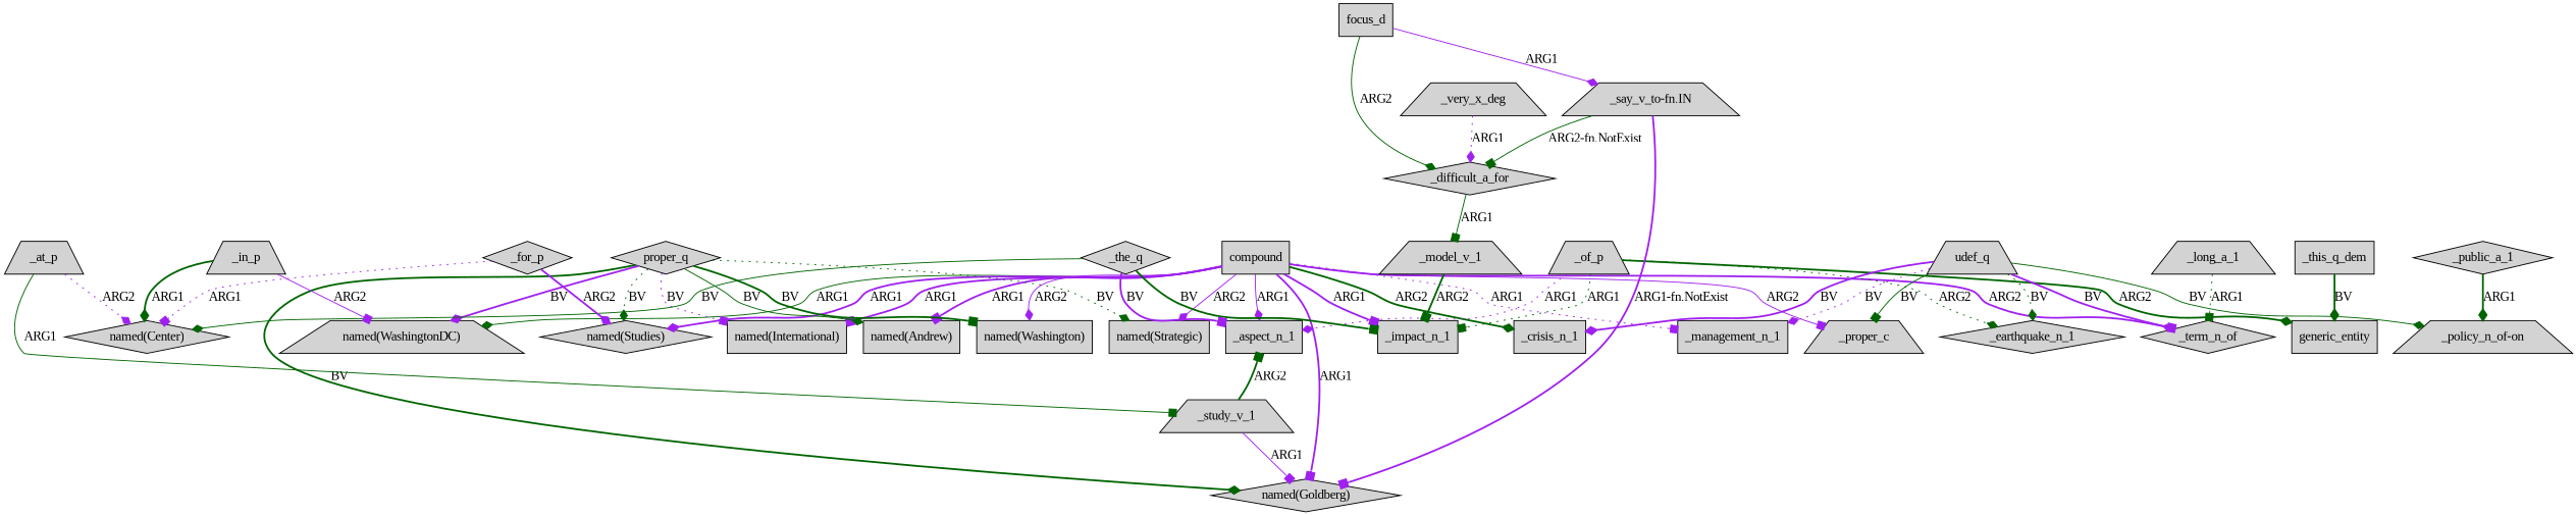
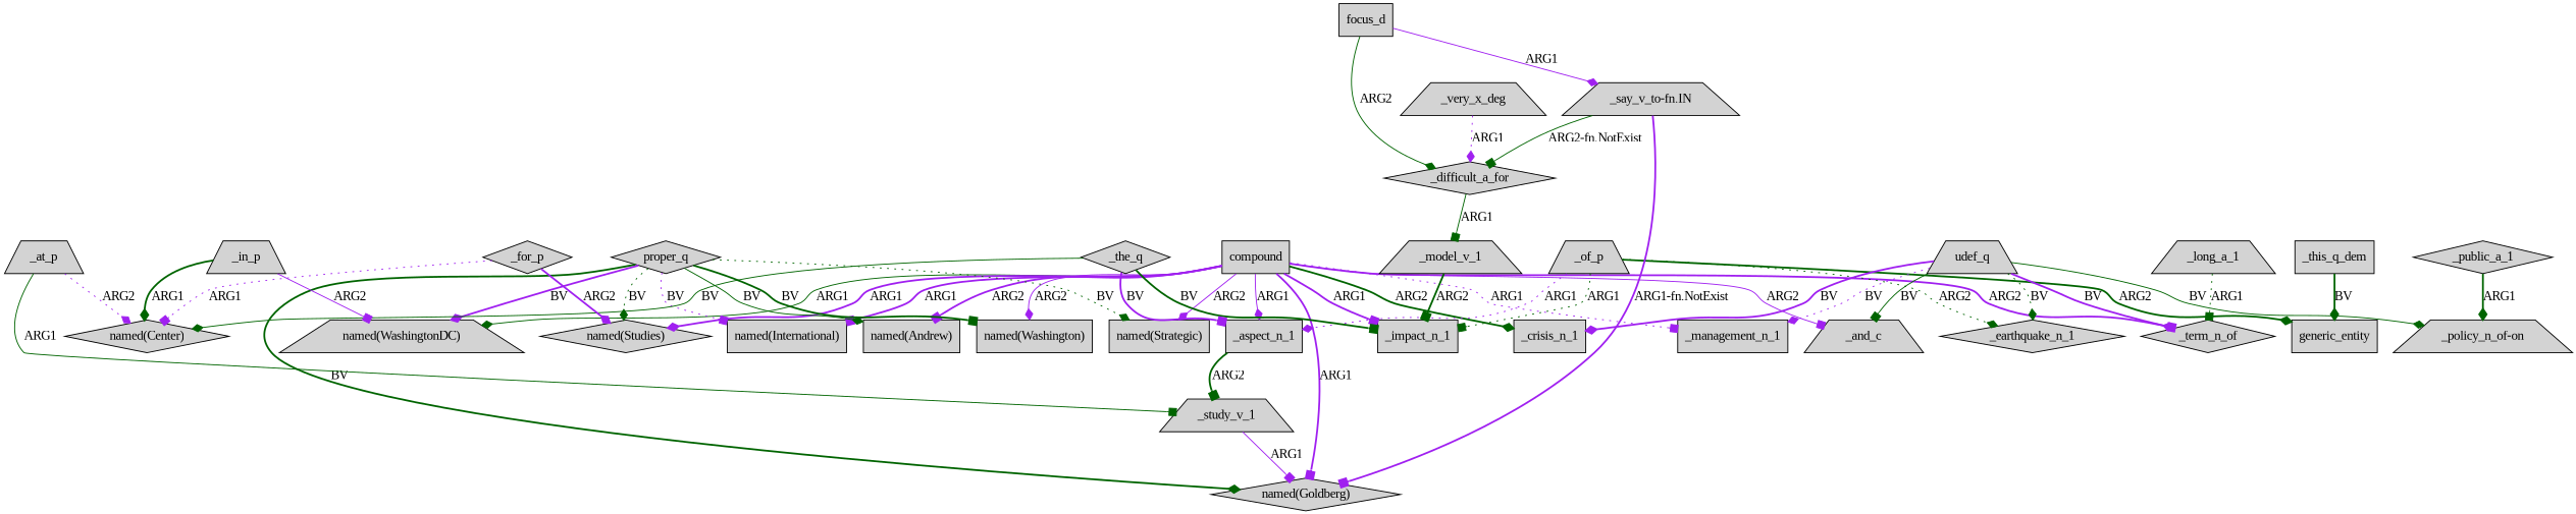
  digraph {
    fontname="Liberation Serif"
    node [fontname="Liberation Serif" shape=box style=filled]
    edge [arrowhead=diamond color=purple fontname="Liberation Serif" style=bold]
    compound
    "named(International)"
    "named(Strategic)"
    _impact_n_1
    _term_n_of [shape=diamond]
    _aspect_n_1
    "named(WashingtonDC)" [shape=trapezium]
    _crisis_n_1
    "named(Studies)" [shape=diamond]
    "named(Andrew)"
    "named(Goldberg)" [shape=diamond]
    _management_n_1
    "named(Washington)"
-   _and_c [shape=trapezium label=_proper_c]
+   _and_c [shape=trapezium]
    proper_q [shape=diamond]
    _of_p [shape=trapezium]
    generic_entity
    _earthquake_n_1 [shape=diamond]
    _the_q [shape=diamond]
    "named(Center)" [shape=diamond]
    _in_p [shape=trapezium]
    udef_q [shape=trapezium]
    "_policy_n_of-on" [shape=trapezium]
    _for_p [shape=diamond]
    "_say_v_to-fn.IN" [shape=trapezium]
    _difficult_a_for [shape=diamond]
    _model_v_1 [shape=trapezium]
    focus_d
    _this_q_dem
    _at_p [shape=trapezium]
    _study_v_1 [shape=trapezium]
    _public_a_1 [shape=diamond]
    _long_a_1 [shape=trapezium]
    _very_x_deg [shape=trapezium]
    compound -> "named(International)" [arrowhead=box label=ARG1]
    compound -> "named(Strategic)" [label=ARG2 style=solid]
    compound -> _impact_n_1 [arrowhead=box label=ARG1]
    compound -> _term_n_of [arrowhead=box label=ARG2]
    compound -> _aspect_n_1 [label=ARG1 style=solid]
    compound -> "named(WashingtonDC)" [color=darkgreen label=ARG1 style=solid]
    compound -> _crisis_n_1 [color=darkgreen label=ARG2]
    compound -> "named(Studies)" [label=ARG1]
-   compound -> "named(Andrew)" [arrowhead=box label=ARG1]
+   compound -> "named(Andrew)" [arrowhead=box label=ARG2]
    compound -> "named(Goldberg)" [arrowhead=box label=ARG1]
    compound -> _management_n_1 [arrowhead=box label=ARG1 style=dotted]
    compound -> "named(Washington)" [label=ARG2 style=solid]
    compound -> _and_c [arrowhead=box label=ARG2 style=solid]
    proper_q -> "named(International)" [arrowhead=box label=BV style=dotted]
    proper_q -> "named(Strategic)" [color=darkgreen label=BV style=dotted]
    proper_q -> "named(WashingtonDC)" [label=BV]
    proper_q -> "named(Studies)" [color=darkgreen label=BV style=dotted]
    proper_q -> "named(Andrew)" [color=darkgreen label=BV style=solid]
    proper_q -> "named(Goldberg)" [color=darkgreen label=BV]
    proper_q -> "named(Washington)" [arrowhead=box color=darkgreen label=BV]
    _of_p -> _impact_n_1 [arrowhead=box color=darkgreen label=ARG1 style=dotted]
    _of_p -> _aspect_n_1 [label=ARG1 style=dotted]
    _of_p -> generic_entity [color=darkgreen label=ARG2]
    _of_p -> _earthquake_n_1 [color=darkgreen label=ARG2 style=dotted]
    _the_q -> _impact_n_1 [arrowhead=box color=darkgreen label=BV]
    _the_q -> _aspect_n_1 [arrowhead=box label=BV]
    _the_q -> "named(Center)" [color=darkgreen label=BV style=solid]
    _in_p -> "named(WashingtonDC)" [arrowhead=box label=ARG2 style=solid]
    _in_p -> "named(Center)" [color=darkgreen label=ARG1]
    udef_q -> _term_n_of [label=BV]
    udef_q -> _crisis_n_1 [label=BV]
    udef_q -> _management_n_1 [label=BV style=dotted]
    udef_q -> _and_c [arrowhead=box color=darkgreen label=BV style=solid]
    udef_q -> _earthquake_n_1 [color=darkgreen label=BV style=dotted]
    udef_q -> "_policy_n_of-on" [color=darkgreen label=BV style=solid]
    _for_p -> "named(Studies)" [label=ARG2]
    _for_p -> "named(Center)" [arrowhead=box label=ARG1 style=dotted]
    "_say_v_to-fn.IN" -> "named(Goldberg)" [arrowhead=box label="ARG1-fn.NotExist"]
    "_say_v_to-fn.IN" -> _difficult_a_for [arrowhead=box color=darkgreen label="ARG2-fn.NotExist" style=solid]
    _difficult_a_for -> _model_v_1 [arrowhead=box color=darkgreen label=ARG1 style=solid]
    _model_v_1 -> _impact_n_1 [arrowhead=box color=darkgreen label=ARG2]
    focus_d -> "_say_v_to-fn.IN" [label=ARG1 style=solid]
    focus_d -> _difficult_a_for [color=darkgreen label=ARG2 style=solid]
    _this_q_dem -> generic_entity [color=darkgreen label=BV]
    _at_p -> "named(Center)" [label=ARG2 style=dotted]
    _at_p -> _study_v_1 [arrowhead=box color=darkgreen label=ARG1 style=solid]
-   _study_v_1 -> _aspect_n_1 [arrowhead=box color=darkgreen label=ARG2]
+   _aspect_n_1 -> _study_v_1 [arrowhead=box color=darkgreen label=ARG2]
    _study_v_1 -> "named(Goldberg)" [arrowhead=box label=ARG1 style=solid]
    _public_a_1 -> "_policy_n_of-on" [color=darkgreen label=ARG1]
    _long_a_1 -> _term_n_of [arrowhead=box color=darkgreen label=ARG1 style=dotted]
    _very_x_deg -> _difficult_a_for [label=ARG1 style=dotted]
  }
